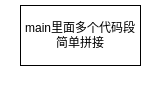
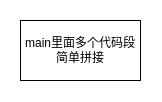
  <mxCell id="0" />
  <mxCell id="1" parent="0" />
- <mxCell id="2" value="main里面多个代码段简单拼接" style="rounded=0;whiteSpace=wrap;html=1;" vertex="1" parent="1"><mxGeometry x="20" y="5" width="120" height="60" as="geometry" /></mxCell>
+ <mxCell id="2" value="main里面多个代码段简单拼接" style="rounded=0;whiteSpace=wrap;html=1;" vertex="1" parent="1"><mxGeometry x="20" y="20" width="120" height="60" as="geometry" /></mxCell>
